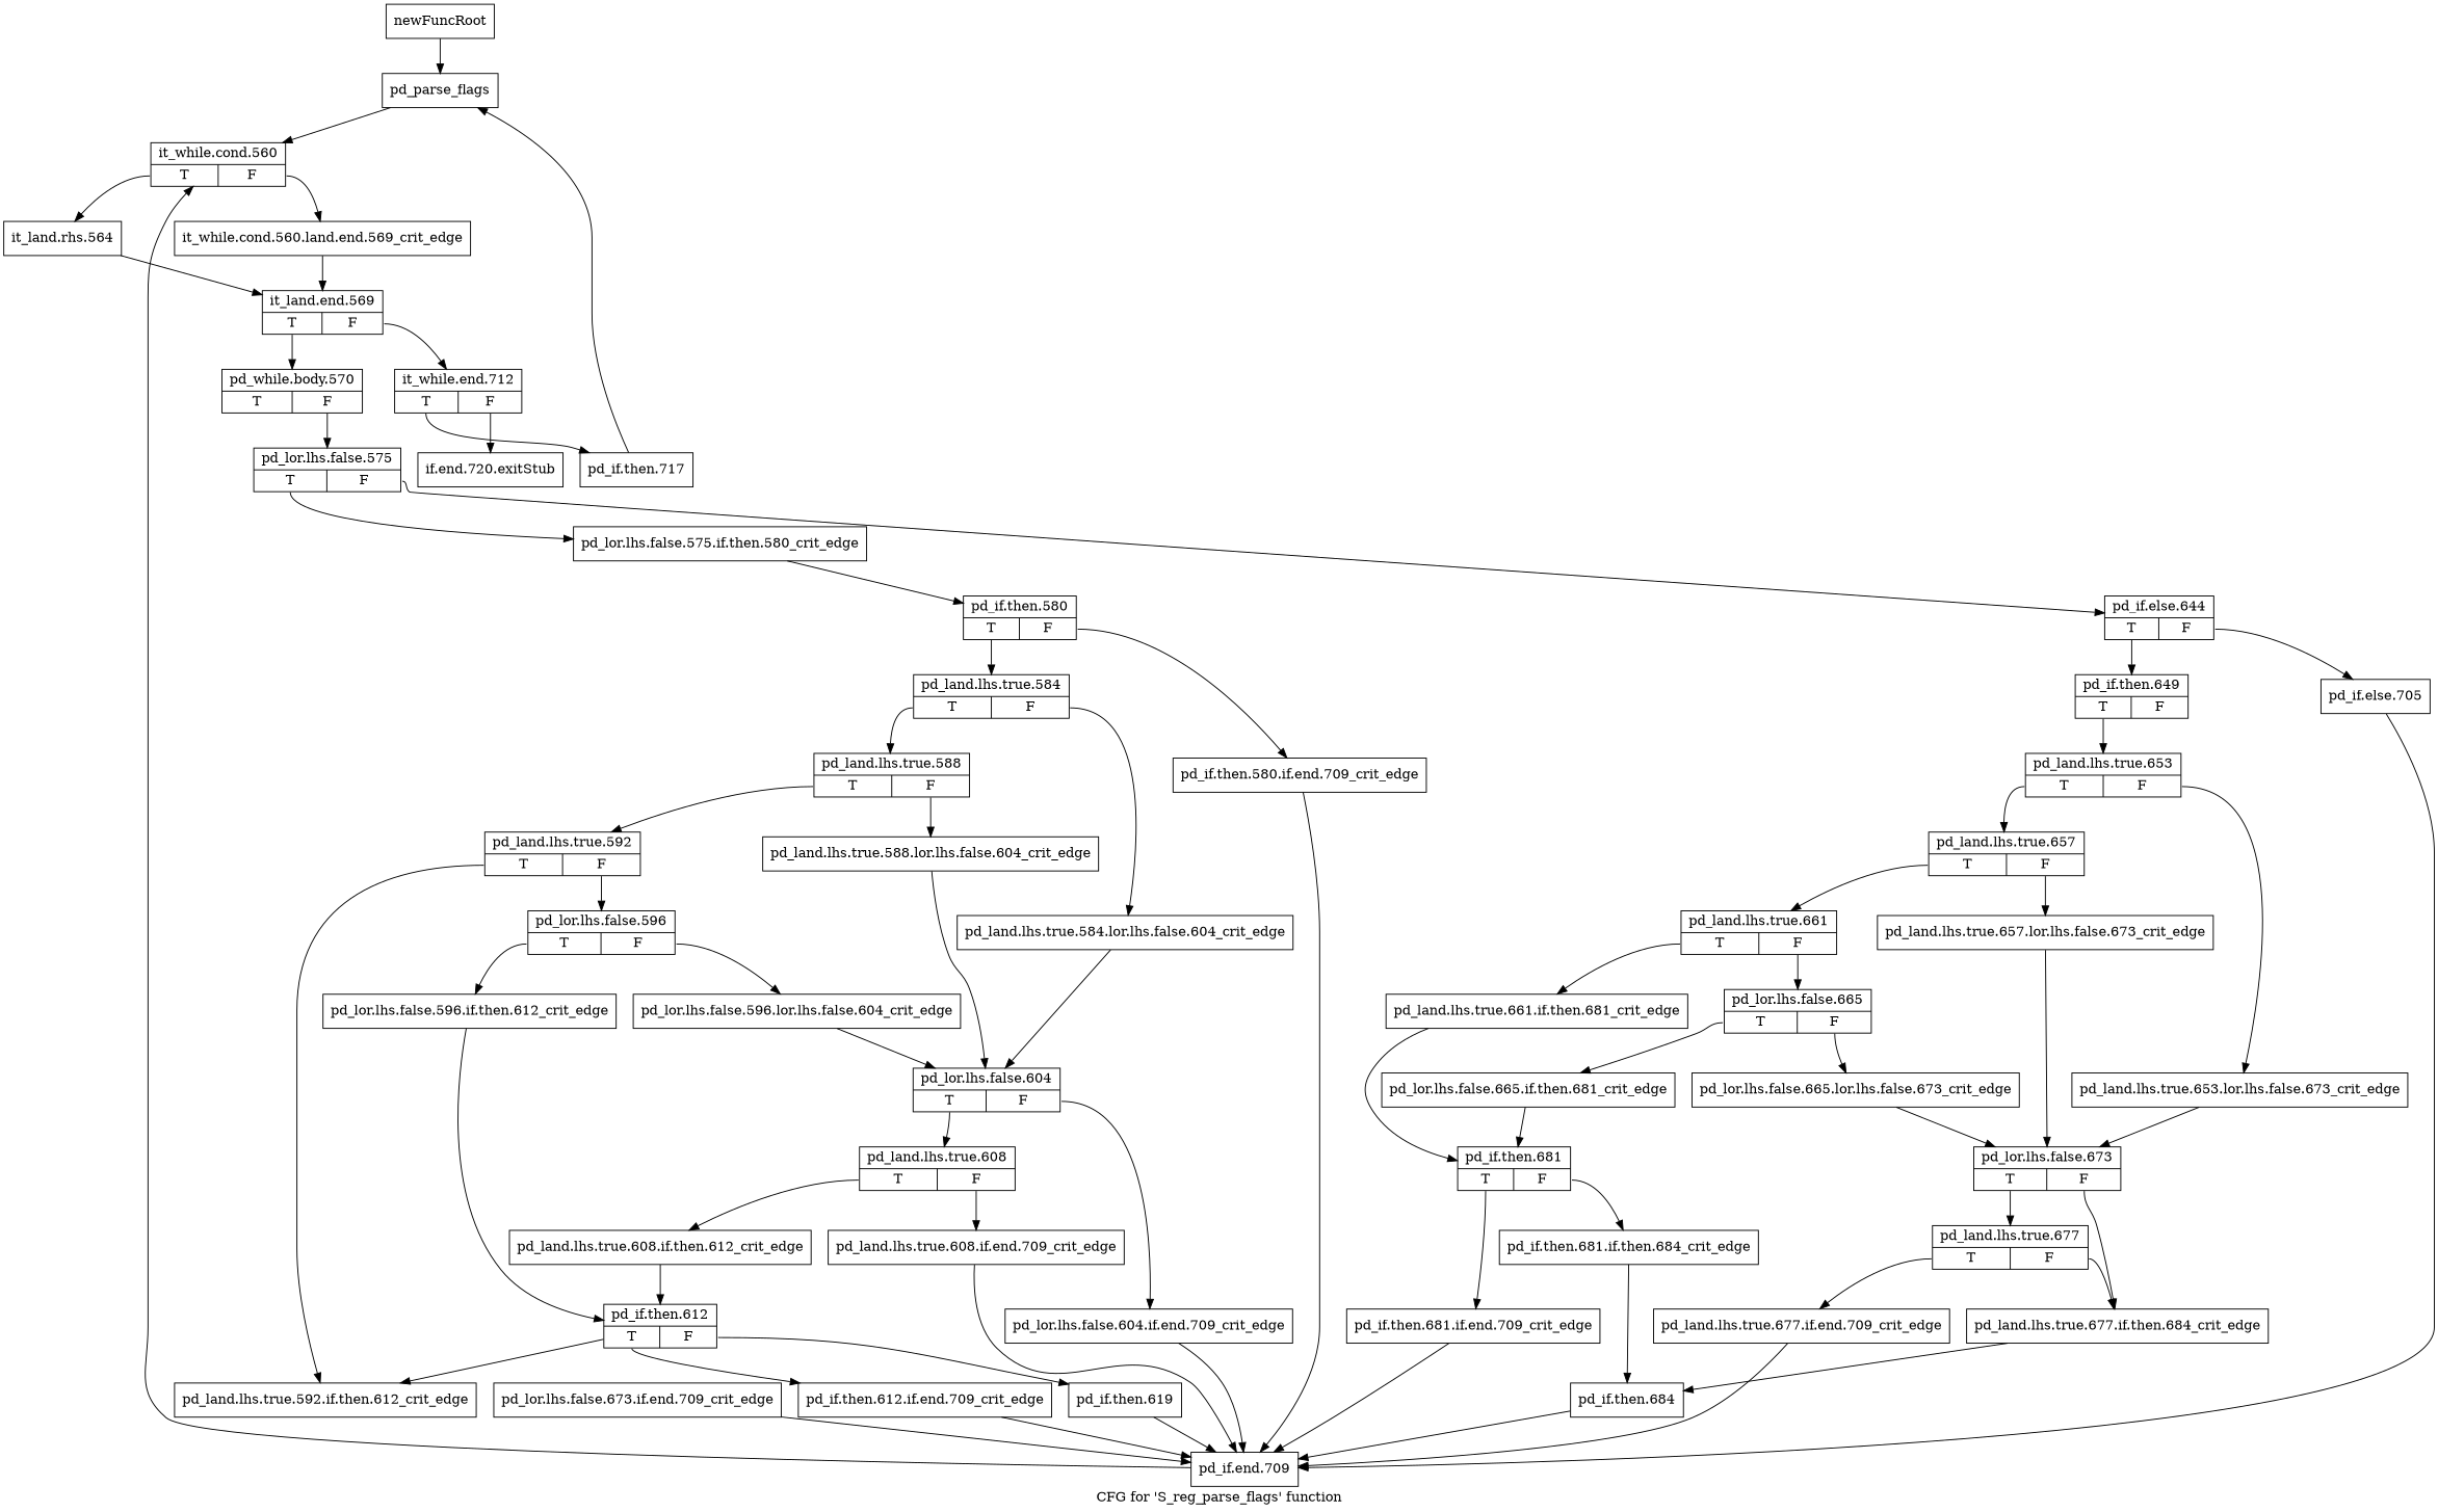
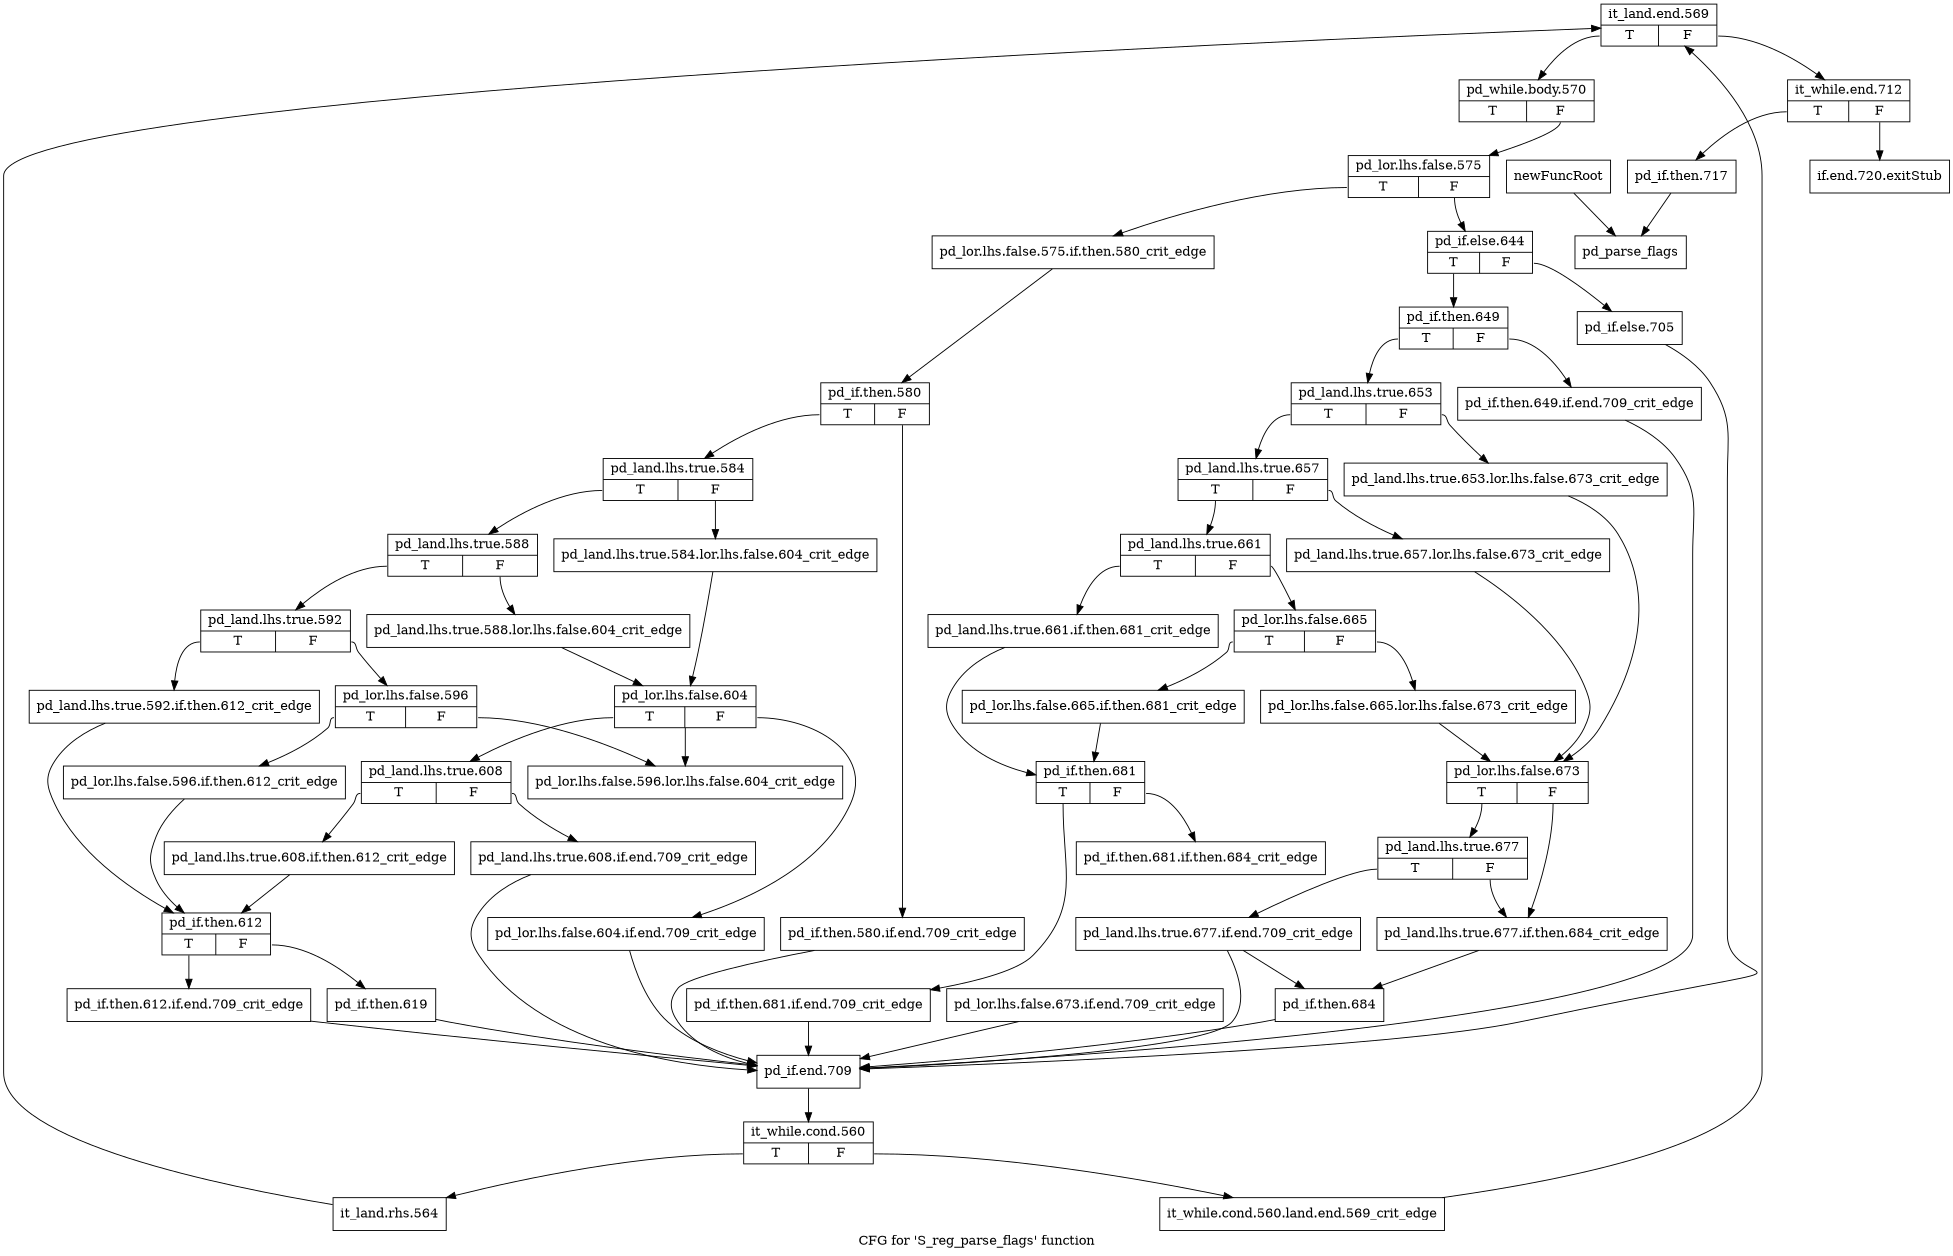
  digraph {
    label="CFG for 'S_reg_parse_flags' function"
    node [shape=record]
    n1 [label="{newFuncRoot}"]
    n2 [label="{pd_parse_flags}"]
    n3 [label="{it_while.cond.560|{<s0>T|<s1>F}}"]
    n4 [label="{it_land.rhs.564}"]
    n5 [label="{it_while.cond.560.land.end.569_crit_edge}"]
    n6 [label="{if.end.720.exitStub}"]
    n7 [label="{it_land.end.569|{<s0>T|<s1>F}}"]
    n8 [label="{pd_while.body.570|{<s0>T|<s1>F}}"]
    n9 [label="{it_while.end.712|{<s0>T|<s1>F}}"]
    n10 [label="{pd_lor.lhs.false.575|{<s0>T|<s1>F}}"]
    n11 [label="{pd_if.then.717}"]
    n12 [label="{pd_lor.lhs.false.575.if.then.580_crit_edge}"]
    n13 [label="{pd_if.else.644|{<s0>T|<s1>F}}"]
    n14 [label="{pd_if.then.580|{<s0>T|<s1>F}}"]
    n15 [label="{pd_land.lhs.true.584|{<s0>T|<s1>F}}"]
    n16 [label="{pd_if.then.580.if.end.709_crit_edge}"]
    n17 [label="{pd_if.then.649|{<s0>T|<s1>F}}"]
    n18 [label="{pd_if.else.705}"]
    n19 [label="{pd_land.lhs.true.653|{<s0>T|<s1>F}}"]
+   n20 [label="{pd_if.then.649.if.end.709_crit_edge}"]
    n21 [label="{pd_if.end.709}"]
    n22 [label="{pd_land.lhs.true.657|{<s0>T|<s1>F}}"]
    n23 [label="{pd_land.lhs.true.653.lor.lhs.false.673_crit_edge}"]
    n24 [label="{pd_land.lhs.true.661|{<s0>T|<s1>F}}"]
    n25 [label="{pd_land.lhs.true.657.lor.lhs.false.673_crit_edge}"]
    n26 [label="{pd_lor.lhs.false.673|{<s0>T|<s1>F}}"]
    n27 [label="{pd_land.lhs.true.661.if.then.681_crit_edge}"]
    n28 [label="{pd_lor.lhs.false.665|{<s0>T|<s1>F}}"]
    n29 [label="{pd_land.lhs.true.677|{<s0>T|<s1>F}}"]
    n30 [label="{pd_land.lhs.true.677.if.then.684_crit_edge}"]
    n31 [label="{pd_land.lhs.true.677.if.end.709_crit_edge}"]
    n32 [label="{pd_lor.lhs.false.673.if.end.709_crit_edge}"]
    n33 [label="{pd_if.then.681|{<s0>T|<s1>F}}"]
    n34 [label="{pd_lor.lhs.false.665.if.then.681_crit_edge}"]
    n35 [label="{pd_lor.lhs.false.665.lor.lhs.false.673_crit_edge}"]
    n36 [label="{pd_if.then.681.if.end.709_crit_edge}"]
    n37 [label="{pd_if.then.681.if.then.684_crit_edge}"]
    n38 [label="{pd_if.then.684}"]
    n39 [label="{pd_land.lhs.true.588|{<s0>T|<s1>F}}"]
    n40 [label="{pd_land.lhs.true.584.lor.lhs.false.604_crit_edge}"]
    n41 [label="{pd_land.lhs.true.592|{<s0>T|<s1>F}}"]
    n42 [label="{pd_land.lhs.true.588.lor.lhs.false.604_crit_edge}"]
    n43 [label="{pd_lor.lhs.false.604|{<s0>T|<s1>F}}"]
    n44 [label="{pd_land.lhs.true.592.if.then.612_crit_edge}"]
    n45 [label="{pd_lor.lhs.false.596|{<s0>T|<s1>F}}"]
    n46 [label="{pd_land.lhs.true.608|{<s0>T|<s1>F}}"]
    n47 [label="{pd_lor.lhs.false.604.if.end.709_crit_edge}"]
    n48 [label="{pd_land.lhs.true.608.if.then.612_crit_edge}"]
    n49 [label="{pd_land.lhs.true.608.if.end.709_crit_edge}"]
    n50 [label="{pd_if.then.612|{<s0>T|<s1>F}}"]
    n51 [label="{pd_lor.lhs.false.596.if.then.612_crit_edge}"]
    n52 [label="{pd_lor.lhs.false.596.lor.lhs.false.604_crit_edge}"]
    n53 [label="{pd_if.then.612.if.end.709_crit_edge}"]
    n54 [label="{pd_if.then.619}"]
    n1 -> n2
-   n2 -> n3
    n3 -> n4 [tailport=s0]
    n3 -> n5 [tailport=s1]
    n4 -> n7
    n5 -> n7
    n7 -> n8 [tailport=s0]
    n7 -> n9 [tailport=s1]
    n8 -> n10 [tailport=s1]
    n9 -> n6 [tailport=s1]
    n9 -> n11 [tailport=s0]
    n10 -> n12 [tailport=s0]
    n10 -> n13 [tailport=s1]
    n11 -> n2
    n12 -> n14
    n13 -> n17 [tailport=s0]
    n13 -> n18 [tailport=s1]
    n14 -> n15 [tailport=s0]
    n14 -> n16 [tailport=s1]
    n15 -> n39 [tailport=s0]
    n15 -> n40 [tailport=s1]
    n16 -> n21
    n17 -> n19 [tailport=s0]
+   n17 -> n20 [tailport=s1]
    n18 -> n21
    n19 -> n22 [tailport=s0]
    n19 -> n23 [tailport=s1]
+   n20 -> n21
    n21 -> n3
    n22 -> n24 [tailport=s0]
    n22 -> n25 [tailport=s1]
    n23 -> n26
    n24 -> n27 [tailport=s0]
    n24 -> n28 [tailport=s1]
    n25 -> n26
    n26 -> n29 [tailport=s0]
    n26 -> n30 [tailport=s1]
    n27 -> n33
    n28 -> n34 [tailport=s0]
    n28 -> n35 [tailport=s1]
    n29 -> n30 [tailport=s1]
    n29 -> n31 [tailport=s0]
    n30 -> n38
    n31 -> n21
    n32 -> n21
    n33 -> n36 [tailport=s0]
    n33 -> n37 [tailport=s1]
    n34 -> n33
    n35 -> n26
    n36 -> n21
-   n37 -> n38
+   n31 -> n38
    n38 -> n21
    n39 -> n41 [tailport=s0]
    n39 -> n42 [tailport=s1]
    n40 -> n43
    n41 -> n44 [tailport=s0]
    n41 -> n45 [tailport=s1]
    n42 -> n43
    n43 -> n46 [tailport=s0]
    n43 -> n47 [tailport=s1]
-   n50 -> n44
+   n44 -> n50
    n45 -> n51 [tailport=s0]
    n45 -> n52 [tailport=s1]
    n46 -> n48 [tailport=s0]
    n46 -> n49 [tailport=s1]
    n47 -> n21
    n48 -> n50
    n49 -> n21
    n50 -> n53 [tailport=s0]
    n50 -> n54 [tailport=s1]
    n51 -> n50
-   n52 -> n43
+   n43 -> n52
    n53 -> n21
    n54 -> n21
  }
